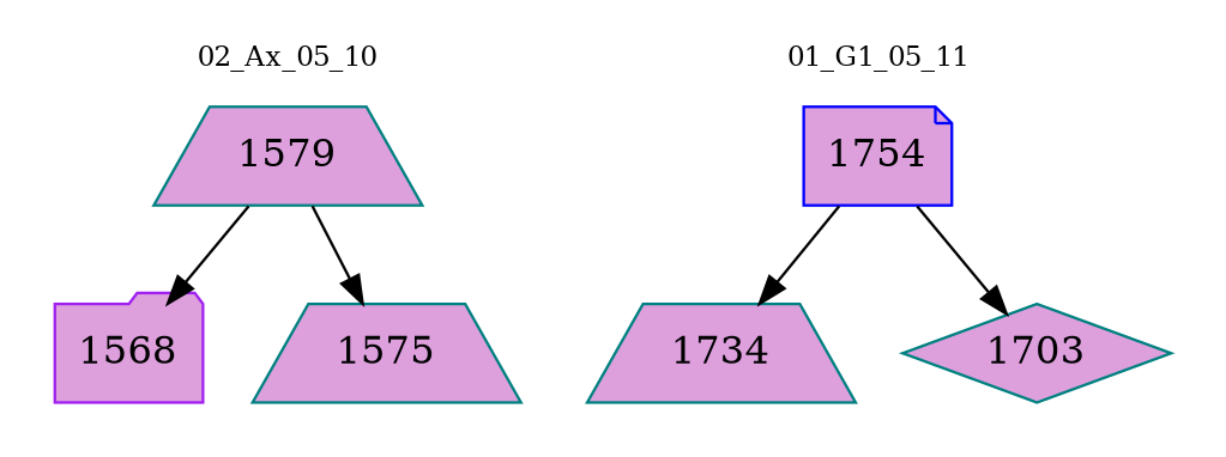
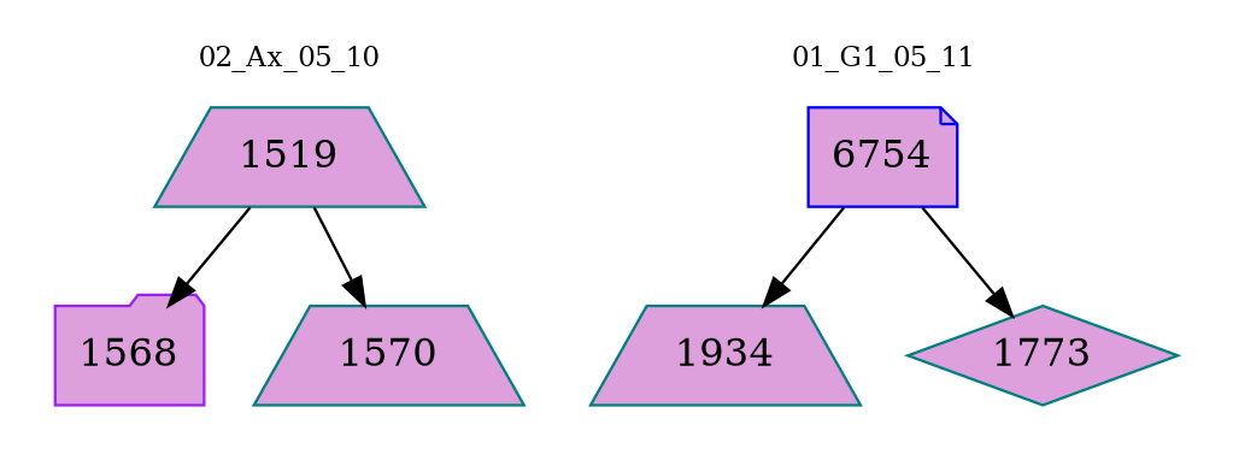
  digraph {
    node [color=teal fillcolor=plum shape=trapezium style=filled]
    edge [color=black]
-   n1 [label=1579]
+   n1 [label=1519]
    n2 [color=purple label=1568 shape=folder]
-   n3 [label=1575]
-   n4 [color=blue label=1754 shape=note]
-   n5 [label=1734]
-   n6 [label=1703 shape=diamond]
+   n3 [label=1570]
+   n4 [color=blue label=6754 shape=note]
+   n5 [label=1934]
+   n6 [label=1773 shape=diamond]
    subgraph cluster_1 {
      color=white
      fontsize=10
      label="02_Ax_05_10"
      n1
      n2
      n3
    }
    subgraph cluster_2 {
      color=white
      fontsize=10
      label="01_G1_05_11"
      n4
      n5
      n6
    }
    n1 -> n2
    n1 -> n3
    n4 -> n5
    n4 -> n6
  }
